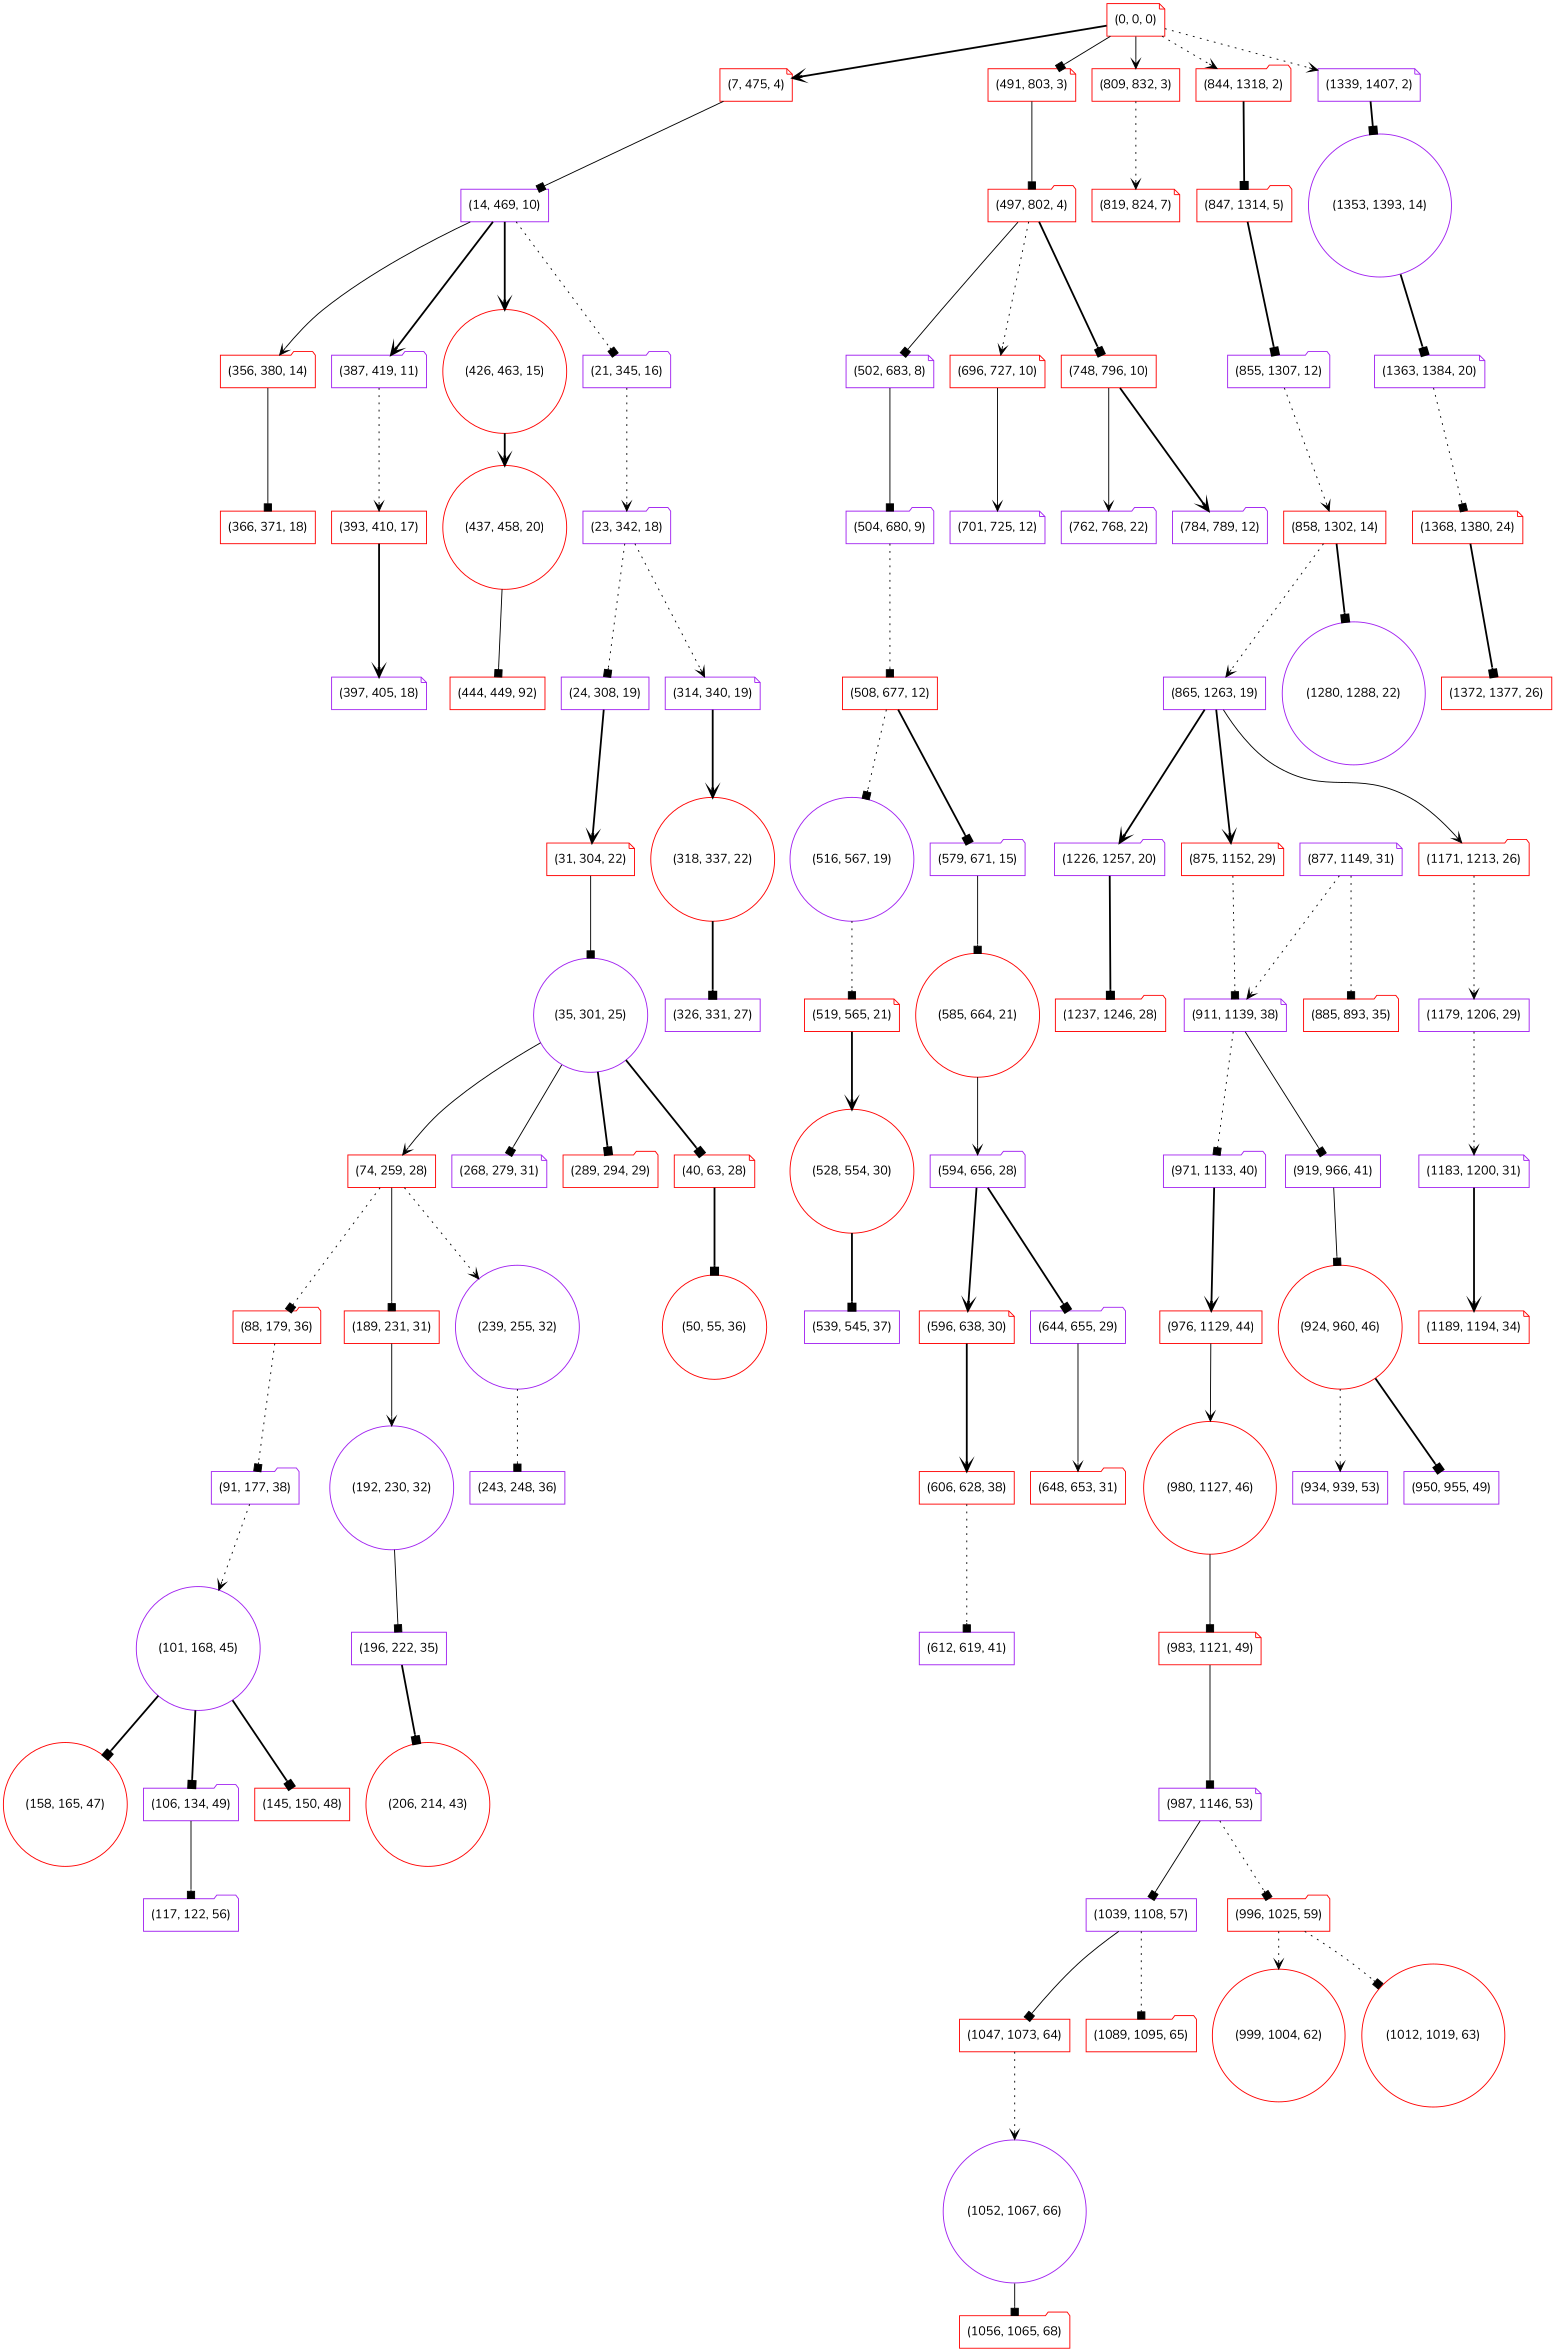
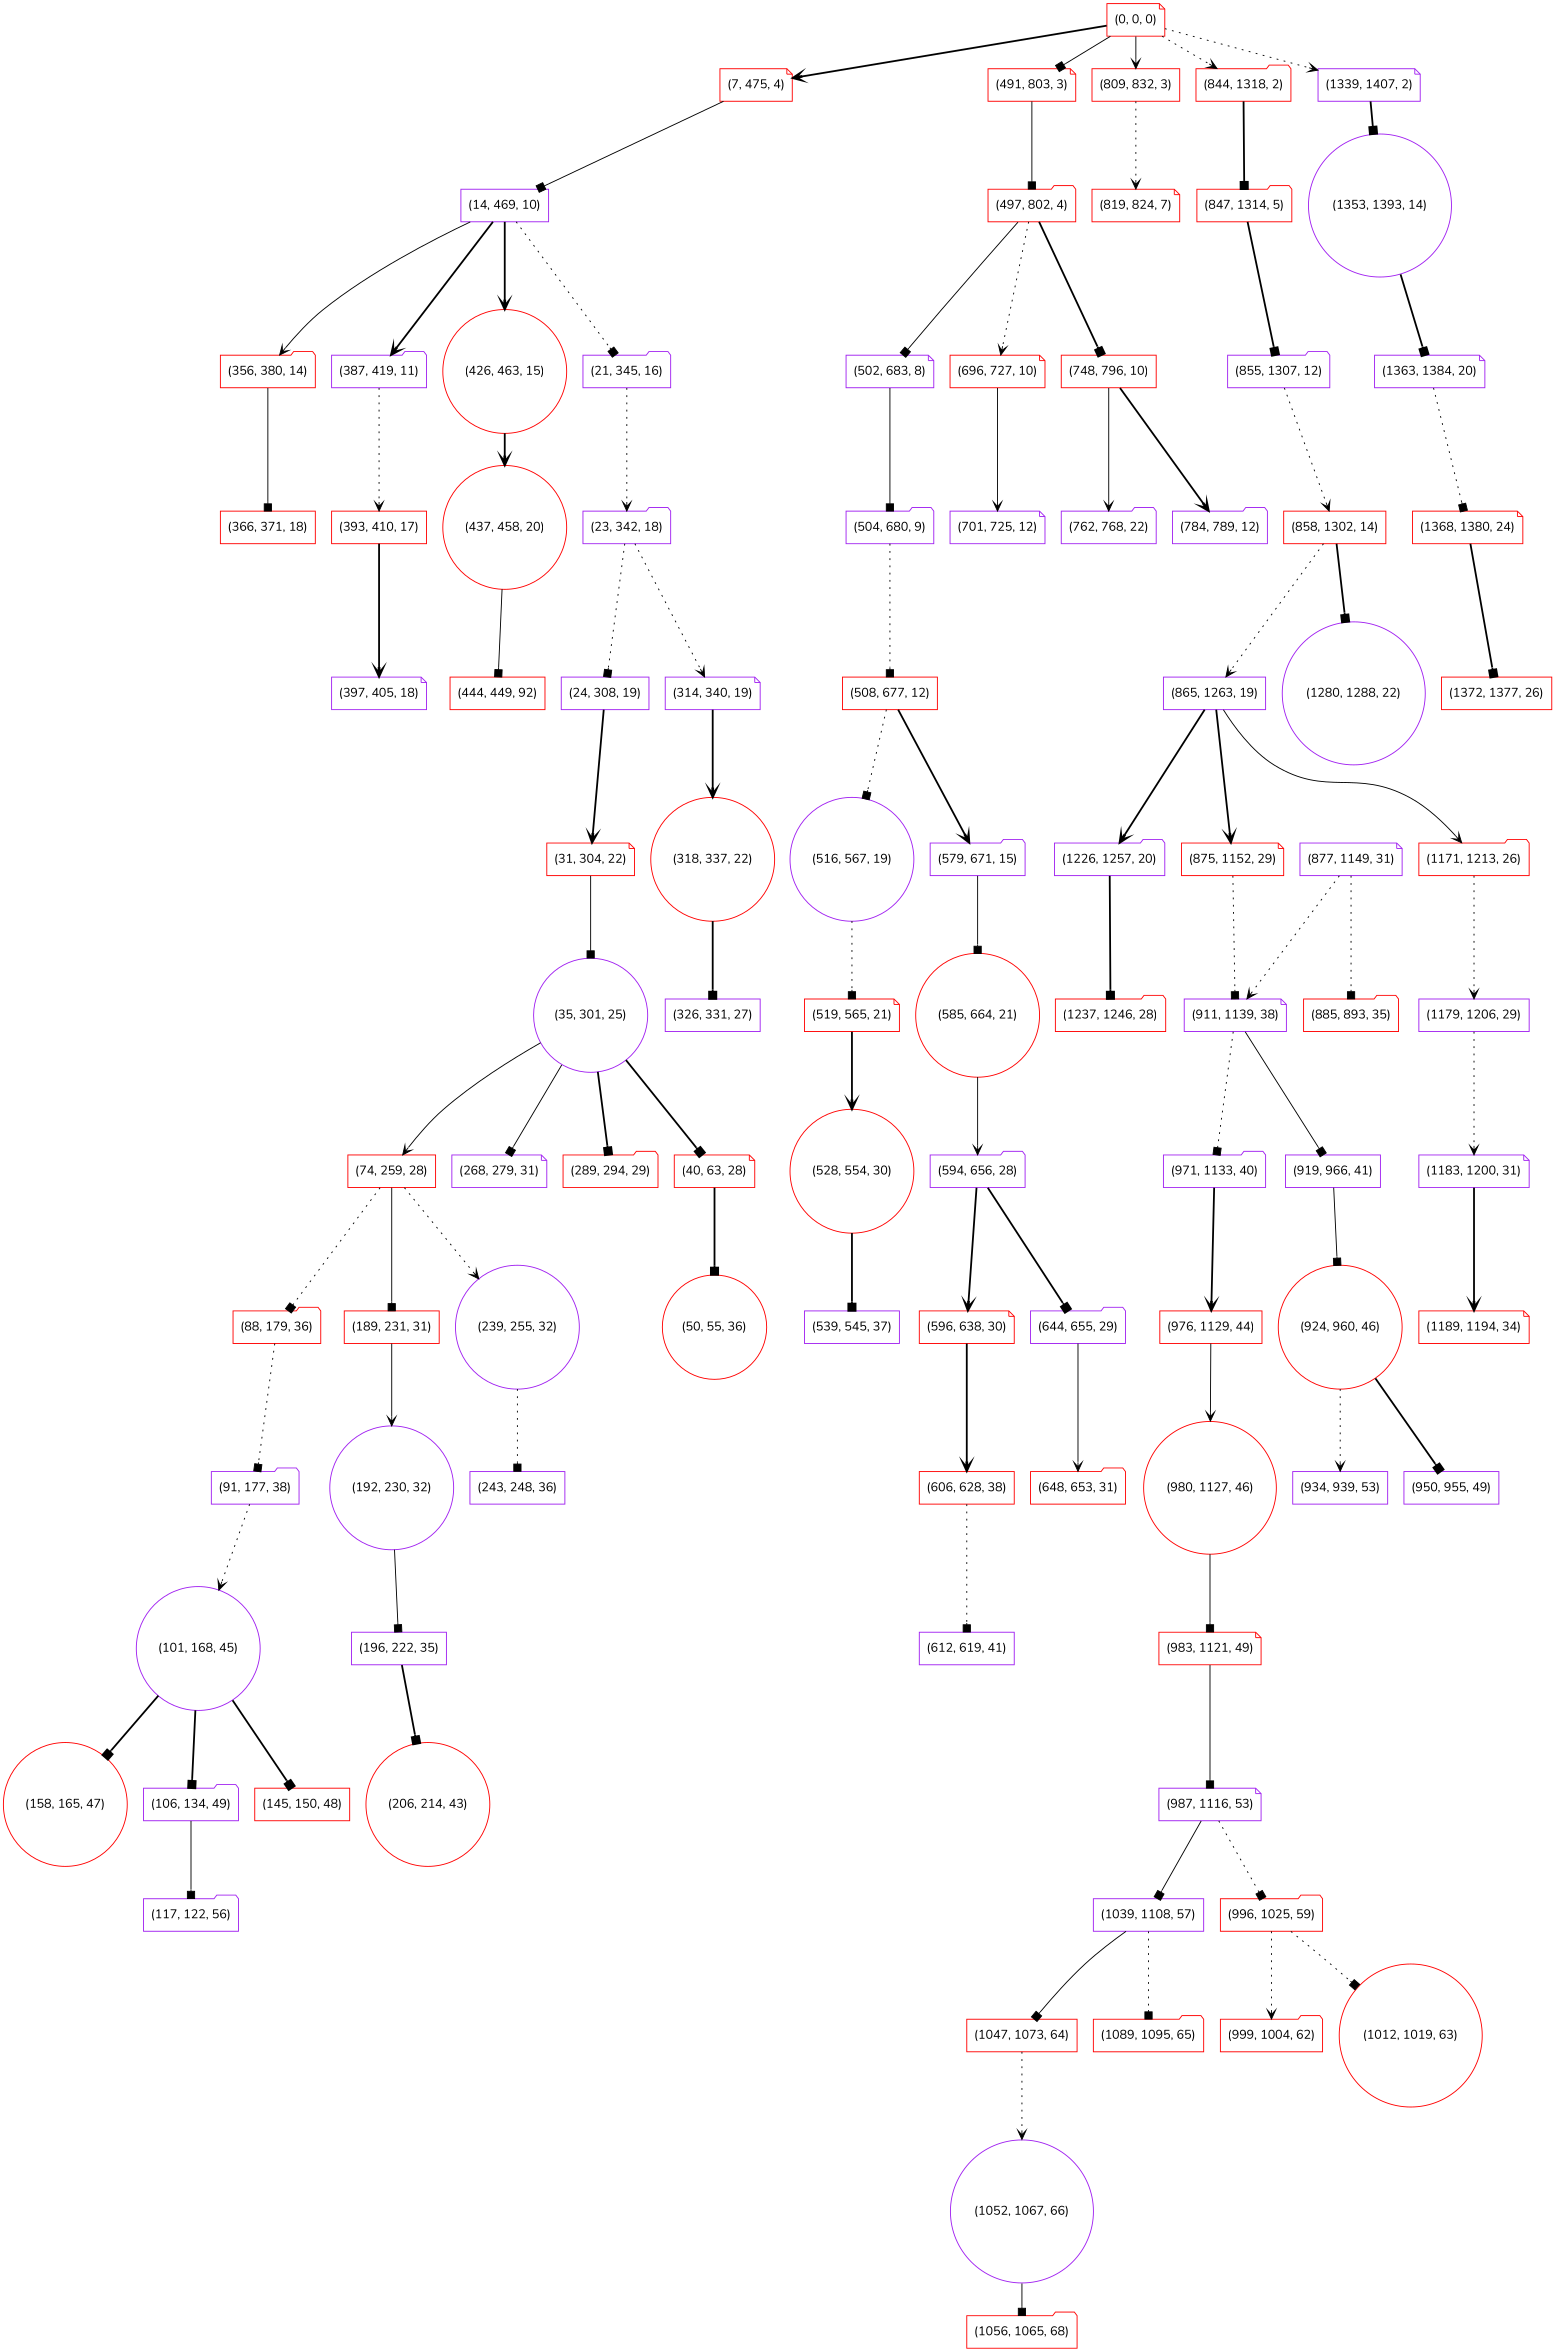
  digraph {
    fontname=Nunito
    node [color=red fontname=Nunito shape=folder]
    edge [arrowhead=box fontname=Nunito style=bold]
    "(0, 0, 0)" [shape=note]
    "(7, 475, 4)" [shape=note]
    "(491, 803, 3)" [shape=note]
    "(809, 832, 3)" [shape=box]
    "(844, 1318, 2)"
    "(1339, 1407, 2)" [color=purple shape=note]
    "(14, 469, 10)" [color=purple shape=box]
    "(497, 802, 4)"
    "(819, 824, 7)" [shape=note]
    "(847, 1314, 5)"
    "(1353, 1393, 14)" [color=purple shape=circle]
    "(21, 345, 16)" [color=purple]
    "(356, 380, 14)"
    "(387, 419, 11)" [color=purple]
    "(426, 463, 15)" [shape=circle]
    "(23, 342, 18)" [color=purple]
    "(366, 371, 18)" [shape=box]
    "(393, 410, 17)" [shape=box]
    "(437, 458, 20)" [shape=circle]
    "(24, 308, 19)" [color=purple shape=box]
    "(314, 340, 19)" [color=purple shape=note]
    "(31, 304, 22)" [shape=note]
    "(318, 337, 22)" [shape=circle]
    "(35, 301, 25)" [color=purple shape=circle]
    "(40, 63, 28)" [shape=note]
    "(74, 259, 28)" [shape=box]
    "(268, 279, 31)" [color=purple shape=note]
    "(289, 294, 29)"
    "(50, 55, 36)" [shape=circle]
    "(88, 179, 36)"
    "(189, 231, 31)" [shape=box]
    "(239, 255, 32)" [color=purple shape=circle]
    "(91, 177, 38)" [color=purple]
    "(192, 230, 32)" [color=purple shape=circle]
    "(243, 248, 36)" [color=purple shape=box]
    "(101, 168, 45)" [color=purple shape=circle]
    "(106, 134, 49)" [color=purple]
    "(145, 150, 48)" [shape=box]
    "(158, 165, 47)" [shape=circle]
    "(117, 122, 56)" [color=purple]
    "(196, 222, 35)" [color=purple shape=box]
    "(206, 214, 43)" [shape=circle]
    "(326, 331, 27)" [color=purple shape=box]
    "(397, 405, 18)" [color=purple shape=note]
    n45 [label="(444, 449, 92)" shape=box]
    "(502, 683, 8)" [color=purple shape=note]
    "(696, 727, 10)" [shape=note]
    "(748, 796, 10)" [shape=box]
    "(504, 680, 9)" [color=purple]
    "(701, 725, 12)" [color=purple shape=note]
    "(762, 768, 22)" [color=purple]
    "(784, 789, 12)" [color=purple]
    "(508, 677, 12)" [shape=box]
    "(516, 567, 19)" [color=purple shape=circle]
    "(579, 671, 15)" [color=purple]
    "(519, 565, 21)" [shape=note]
    "(585, 664, 21)" [shape=circle]
    "(528, 554, 30)" [shape=circle]
    "(539, 545, 37)" [color=purple shape=box]
    "(594, 656, 28)" [color=purple]
    "(596, 638, 30)" [shape=note]
    "(644, 655, 29)" [color=purple]
    "(606, 628, 38)" [shape=box]
    "(648, 653, 31)"
    "(612, 619, 41)" [color=purple shape=box]
    "(855, 1307, 12)" [color=purple]
    "(858, 1302, 14)" [shape=box]
    "(865, 1263, 19)" [color=purple shape=box]
    "(1280, 1288, 22)" [color=purple shape=circle]
    "(875, 1152, 29)" [shape=note]
    "(1171, 1213, 26)"
    "(1226, 1257, 20)" [color=purple]
    "(911, 1139, 38)" [color=purple shape=note]
    "(1179, 1206, 29)" [color=purple shape=box]
    "(1237, 1246, 28)"
    "(877, 1149, 31)" [color=purple shape=note]
    "(885, 893, 35)"
    "(919, 966, 41)" [color=purple shape=box]
    "(971, 1133, 40)" [color=purple]
    "(924, 960, 46)" [shape=circle]
    "(976, 1129, 44)" [shape=box]
    "(934, 939, 53)" [color=purple shape=box]
    "(950, 955, 49)" [color=purple shape=box]
    "(980, 1127, 46)" [shape=circle]
    "(983, 1121, 49)" [shape=note]
-   "(987, 1116, 53)" [color=purple shape=note label="(987, 1146, 53)"]
+   "(987, 1116, 53)" [color=purple shape=note]
    "(996, 1025, 59)"
    "(1039, 1108, 57)" [color=purple shape=box]
-   "(999, 1004, 62)" [shape=circle]
+   "(999, 1004, 62)"
    "(1012, 1019, 63)" [shape=circle]
    "(1047, 1073, 64)" [shape=box]
    "(1089, 1095, 65)"
    "(1052, 1067, 66)" [color=purple shape=circle]
    "(1056, 1065, 68)"
    "(1183, 1200, 31)" [color=purple shape=note]
    "(1189, 1194, 34)" [shape=note]
    "(1363, 1384, 20)" [color=purple shape=note]
    "(1368, 1380, 24)" [shape=note]
    "(1372, 1377, 26)" [shape=box]
    "(0, 0, 0)" -> "(7, 475, 4)" [arrowhead=vee]
    "(0, 0, 0)" -> "(491, 803, 3)" [style=solid]
    "(0, 0, 0)" -> "(809, 832, 3)" [arrowhead=vee style=solid]
    "(0, 0, 0)" -> "(844, 1318, 2)" [arrowhead=vee style=dotted]
    "(0, 0, 0)" -> "(1339, 1407, 2)" [arrowhead=vee style=dotted]
    "(7, 475, 4)" -> "(14, 469, 10)" [style=solid]
    "(491, 803, 3)" -> "(497, 802, 4)" [style=solid]
    "(809, 832, 3)" -> "(819, 824, 7)" [arrowhead=vee style=dotted]
    "(844, 1318, 2)" -> "(847, 1314, 5)"
    "(1339, 1407, 2)" -> "(1353, 1393, 14)"
    "(14, 469, 10)" -> "(21, 345, 16)" [style=dotted]
    "(14, 469, 10)" -> "(356, 380, 14)" [arrowhead=vee style=solid]
    "(14, 469, 10)" -> "(387, 419, 11)" [arrowhead=vee]
    "(14, 469, 10)" -> "(426, 463, 15)" [arrowhead=vee]
    "(497, 802, 4)" -> "(502, 683, 8)" [style=solid]
    "(497, 802, 4)" -> "(696, 727, 10)" [arrowhead=vee style=dotted]
    "(497, 802, 4)" -> "(748, 796, 10)"
    "(847, 1314, 5)" -> "(855, 1307, 12)"
    "(1353, 1393, 14)" -> "(1363, 1384, 20)"
    "(21, 345, 16)" -> "(23, 342, 18)" [arrowhead=vee style=dotted]
    "(356, 380, 14)" -> "(366, 371, 18)" [style=solid]
    "(387, 419, 11)" -> "(393, 410, 17)" [arrowhead=vee style=dotted]
    "(426, 463, 15)" -> "(437, 458, 20)" [arrowhead=vee]
    "(23, 342, 18)" -> "(24, 308, 19)" [style=dotted]
    "(23, 342, 18)" -> "(314, 340, 19)" [arrowhead=vee style=dotted]
    "(393, 410, 17)" -> "(397, 405, 18)" [arrowhead=vee]
    "(437, 458, 20)" -> n45 [style=solid]
    "(24, 308, 19)" -> "(31, 304, 22)" [arrowhead=vee]
    "(314, 340, 19)" -> "(318, 337, 22)" [arrowhead=vee]
    "(31, 304, 22)" -> "(35, 301, 25)" [style=solid]
    "(318, 337, 22)" -> "(326, 331, 27)"
    "(35, 301, 25)" -> "(40, 63, 28)"
    "(35, 301, 25)" -> "(74, 259, 28)" [arrowhead=vee style=solid]
    "(35, 301, 25)" -> "(268, 279, 31)" [style=solid]
    "(35, 301, 25)" -> "(289, 294, 29)"
    "(40, 63, 28)" -> "(50, 55, 36)"
    "(74, 259, 28)" -> "(88, 179, 36)" [style=dotted]
    "(74, 259, 28)" -> "(189, 231, 31)" [style=solid]
    "(74, 259, 28)" -> "(239, 255, 32)" [arrowhead=vee style=dotted]
    "(88, 179, 36)" -> "(91, 177, 38)" [style=dotted]
    "(189, 231, 31)" -> "(192, 230, 32)" [arrowhead=vee style=solid]
    "(239, 255, 32)" -> "(243, 248, 36)" [style=dotted]
    "(91, 177, 38)" -> "(101, 168, 45)" [arrowhead=vee style=dotted]
    "(192, 230, 32)" -> "(196, 222, 35)" [style=solid]
    "(101, 168, 45)" -> "(106, 134, 49)"
    "(101, 168, 45)" -> "(145, 150, 48)"
    "(101, 168, 45)" -> "(158, 165, 47)"
    "(106, 134, 49)" -> "(117, 122, 56)" [style=solid]
    "(196, 222, 35)" -> "(206, 214, 43)"
    "(502, 683, 8)" -> "(504, 680, 9)" [style=solid]
    "(696, 727, 10)" -> "(701, 725, 12)" [arrowhead=vee style=solid]
    "(748, 796, 10)" -> "(762, 768, 22)" [arrowhead=vee style=solid]
    "(748, 796, 10)" -> "(784, 789, 12)" [arrowhead=vee]
    "(504, 680, 9)" -> "(508, 677, 12)" [style=dotted]
    "(508, 677, 12)" -> "(516, 567, 19)" [style=dotted]
-   "(508, 677, 12)" -> "(579, 671, 15)"
+   "(508, 677, 12)" -> "(579, 671, 15)" [arrowhead=vee]
    "(516, 567, 19)" -> "(519, 565, 21)" [style=dotted]
    "(579, 671, 15)" -> "(585, 664, 21)" [style=solid]
    "(519, 565, 21)" -> "(528, 554, 30)" [arrowhead=vee]
    "(585, 664, 21)" -> "(594, 656, 28)" [arrowhead=vee style=solid]
    "(528, 554, 30)" -> "(539, 545, 37)"
    "(594, 656, 28)" -> "(596, 638, 30)" [arrowhead=vee]
    "(594, 656, 28)" -> "(644, 655, 29)"
    "(596, 638, 30)" -> "(606, 628, 38)" [arrowhead=vee]
    "(644, 655, 29)" -> "(648, 653, 31)" [arrowhead=vee style=solid]
    "(606, 628, 38)" -> "(612, 619, 41)" [style=dotted]
    "(855, 1307, 12)" -> "(858, 1302, 14)" [arrowhead=vee style=dotted]
    "(858, 1302, 14)" -> "(865, 1263, 19)" [arrowhead=vee style=dotted]
    "(858, 1302, 14)" -> "(1280, 1288, 22)"
    "(865, 1263, 19)" -> "(875, 1152, 29)" [arrowhead=vee]
    "(865, 1263, 19)" -> "(1171, 1213, 26)" [arrowhead=vee style=solid]
    "(865, 1263, 19)" -> "(1226, 1257, 20)" [arrowhead=vee]
    "(875, 1152, 29)" -> "(911, 1139, 38)" [style=dotted]
    "(1171, 1213, 26)" -> "(1179, 1206, 29)" [arrowhead=vee style=dotted]
    "(1226, 1257, 20)" -> "(1237, 1246, 28)"
    "(911, 1139, 38)" -> "(919, 966, 41)" [style=solid]
    "(911, 1139, 38)" -> "(971, 1133, 40)" [style=dotted]
    "(1179, 1206, 29)" -> "(1183, 1200, 31)" [arrowhead=vee style=dotted]
    "(877, 1149, 31)" -> "(911, 1139, 38)" [arrowhead=vee style=dotted]
    "(877, 1149, 31)" -> "(885, 893, 35)" [style=dotted]
    "(919, 966, 41)" -> "(924, 960, 46)" [style=solid]
    "(971, 1133, 40)" -> "(976, 1129, 44)" [arrowhead=vee]
    "(924, 960, 46)" -> "(934, 939, 53)" [arrowhead=vee style=dotted]
    "(924, 960, 46)" -> "(950, 955, 49)"
    "(976, 1129, 44)" -> "(980, 1127, 46)" [arrowhead=vee style=solid]
    "(980, 1127, 46)" -> "(983, 1121, 49)" [style=solid]
    "(983, 1121, 49)" -> "(987, 1116, 53)" [style=solid]
    "(987, 1116, 53)" -> "(996, 1025, 59)" [style=dotted]
    "(987, 1116, 53)" -> "(1039, 1108, 57)" [style=solid]
    "(996, 1025, 59)" -> "(999, 1004, 62)" [arrowhead=vee style=dotted]
    "(996, 1025, 59)" -> "(1012, 1019, 63)" [style=dotted]
    "(1039, 1108, 57)" -> "(1047, 1073, 64)" [style=solid]
    "(1039, 1108, 57)" -> "(1089, 1095, 65)" [style=dotted]
    "(1047, 1073, 64)" -> "(1052, 1067, 66)" [arrowhead=vee style=dotted]
    "(1052, 1067, 66)" -> "(1056, 1065, 68)" [style=solid]
    "(1183, 1200, 31)" -> "(1189, 1194, 34)" [arrowhead=vee]
    "(1363, 1384, 20)" -> "(1368, 1380, 24)" [style=dotted]
    "(1368, 1380, 24)" -> "(1372, 1377, 26)"
  }
